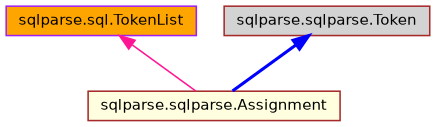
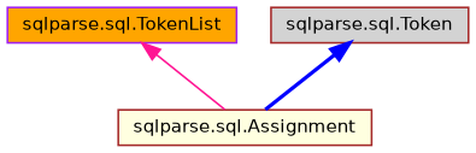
  digraph {
    node [color=brown fontname=Helvetica fontsize=10 shape=box style=filled]
    edge [dir=back fontname=Helvetica fontsize=10 labelfontname=Helvetica labelfontsize=10]
-   n1 [fillcolor=lightyellow fontcolor=black height=0.2 label="sqlparse.sqlparse.Assignment" width=0.4]
+   n1 [fillcolor=lightyellow fontcolor=black height=0.2 label="sqlparse.sql.Assignment" width=0.4]
    n2 [color=purple fillcolor=orange height=0.2 label="sqlparse.sql.TokenList" width=0.4]
-   n3 [fillcolor=lightgrey height=0.2 label="sqlparse.sqlparse.Token" width=0.4]
+   n3 [fillcolor=lightgrey height=0.2 label="sqlparse.sql.Token" width=0.4]
    n2 -> n1 [color=deeppink style=solid]
    n3 -> n1 [color=blue style=bold]
  }
